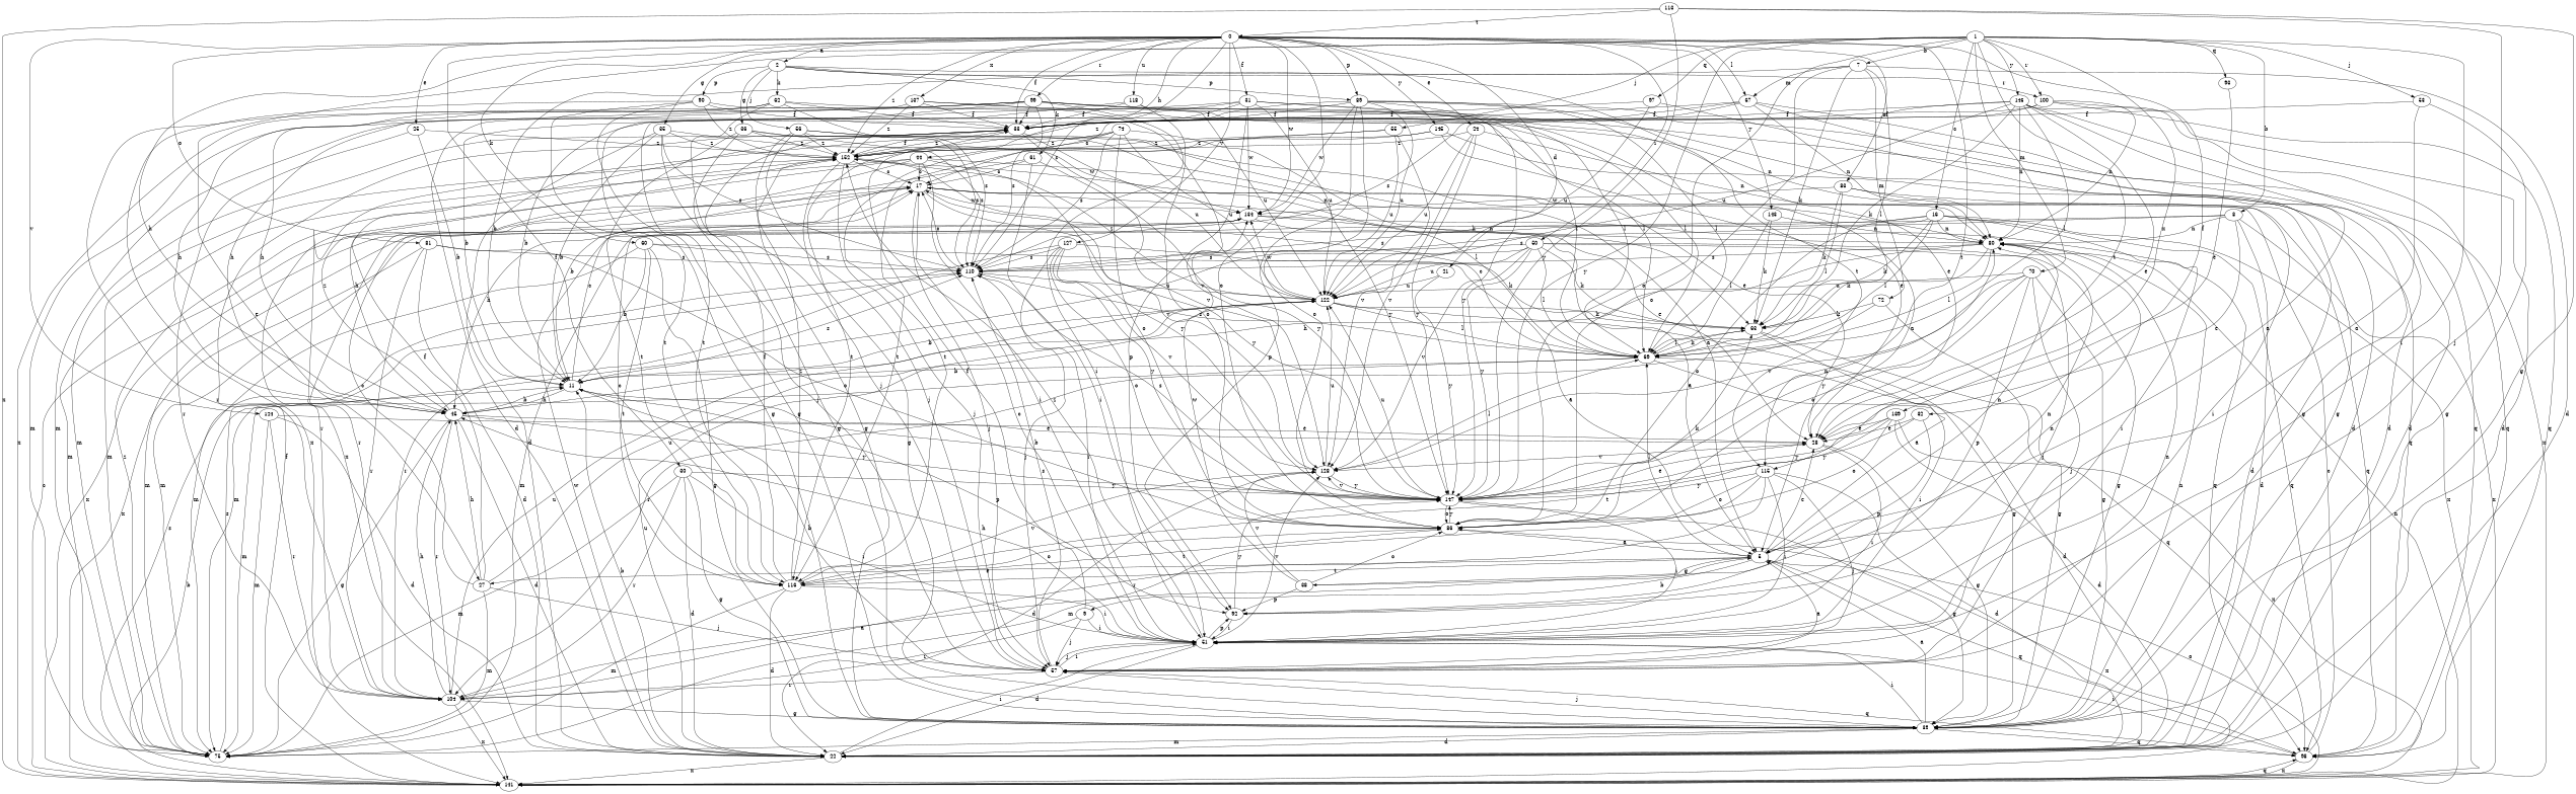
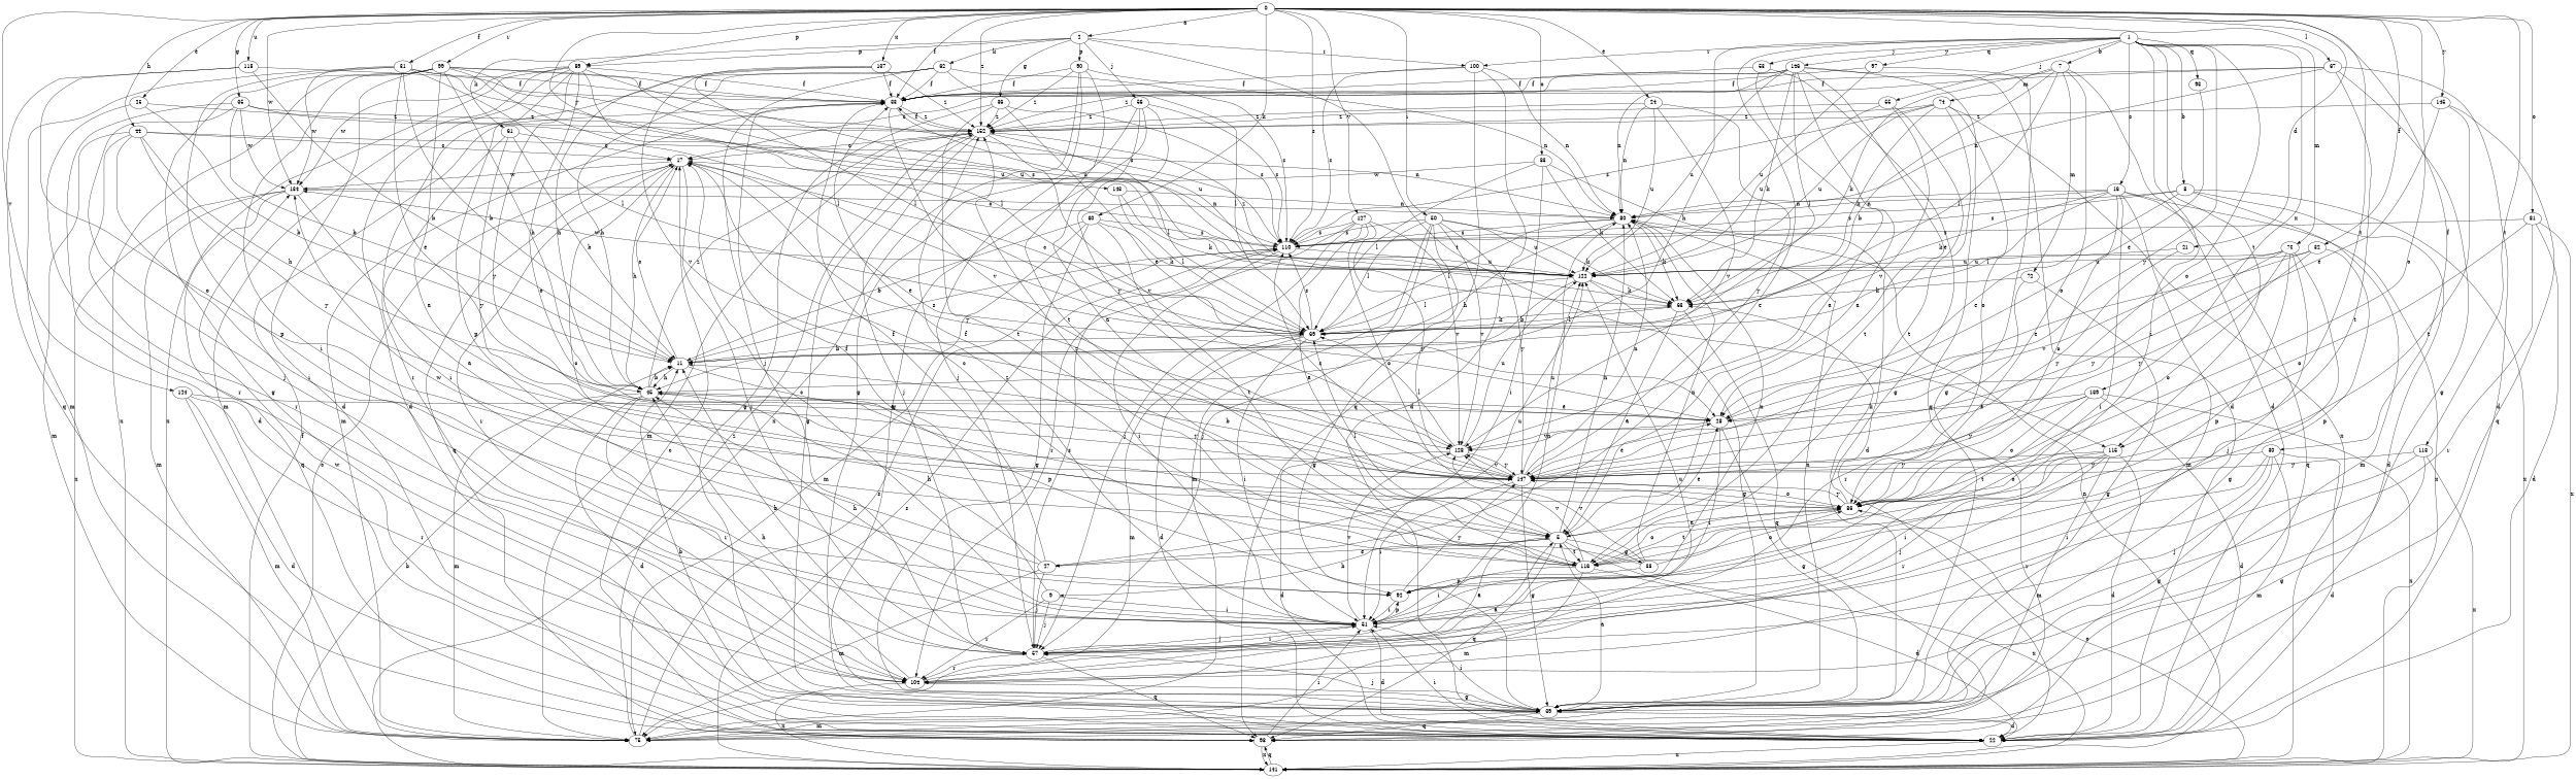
  strict digraph {
    0
    2
    21
    24
    25
    30
    31
    32
    33
    35
    44
    50
    60
    67
    81
    83
    86
    89
    99
    110
    113
    115
    118
    124
    127
    134
    137
    143
    145
    152
    100
    36
    56
    61
    62
    90
    147
    122
    80
    128
    11
    104
    51
    22
    75
    39
    28
    69
    92
    57
    45
    17
    63
    116
    141
    5
    98
    1
    7
    8
    16
    27
    53
    55
    70
    93
    97
    139
    146
    72
    74
    9
    38
    0 -> 2 [label=a]
    0 -> 21 [label=d]
    0 -> 24 [label=e]
    0 -> 25 [label=e]
    0 -> 30 [label=f]
    0 -> 31 [label=f]
    0 -> 32 [label=f]
    0 -> 33 [label=f]
    0 -> 35 [label=g]
    0 -> 44 [label=h]
    0 -> 50 [label=i]
    0 -> 60 [label=k]
    0 -> 67 [label=l]
    0 -> 81 [label=o]
    0 -> 83 [label=o]
    0 -> 86 [label=o]
    0 -> 89 [label=p]
    0 -> 99 [label=r]
    0 -> 110 [label=s]
-   113 -> 0 [label=t]
+   0 -> 113 [label=t]
    0 -> 115 [label=t]
    0 -> 118 [label=u]
    0 -> 124 [label=v]
    0 -> 127 [label=v]
    0 -> 134 [label=w]
    0 -> 137 [label=x]
    0 -> 143 [label=y]
    0 -> 145 [label=y]
    0 -> 152 [label=z]
    2 -> 89 [label=p]
    2 -> 115 [label=t]
    2 -> 100 [label=r]
    2 -> 36 [label=g]
    2 -> 56 [label=j]
    2 -> 61 [label=k]
    2 -> 62 [label=k]
    2 -> 90 [label=p]
    21 -> 147 [label=y]
    21 -> 122 [label=u]
    24 -> 152 [label=z]
    24 -> 147 [label=y]
    24 -> 122 [label=u]
    24 -> 80 [label=n]
    24 -> 128 [label=v]
    25 -> 152 [label=z]
    25 -> 11 [label=b]
    25 -> 104 [label=r]
    30 -> 147 [label=y]
    30 -> 104 [label=r]
    30 -> 51 [label=i]
    30 -> 22 [label=d]
    30 -> 75 [label=m]
    30 -> 39 [label=g]
    31 -> 33 [label=f]
    31 -> 134 [label=w]
    31 -> 122 [label=u]
    31 -> 11 [label=b]
    31 -> 75 [label=m]
    31 -> 28 [label=e]
    31 -> 69 [label=l]
    31 -> 92 [label=p]
    32 -> 147 [label=y]
    32 -> 28 [label=e]
    32 -> 92 [label=p]
    33 -> 152 [label=z]
    33 -> 122 [label=u]
    33 -> 128 [label=v]
    33 -> 75 [label=m]
    35 -> 110 [label=s]
    35 -> 134 [label=w]
    35 -> 152 [label=z]
    35 -> 11 [label=b]
    35 -> 22 [label=d]
    35 -> 57 [label=j]
    44 -> 147 [label=y]
    44 -> 80 [label=n]
    44 -> 104 [label=r]
    44 -> 51 [label=i]
    44 -> 75 [label=m]
    44 -> 45 [label=h]
    44 -> 17 [label=c]
    50 -> 110 [label=s]
    50 -> 147 [label=y]
    50 -> 122 [label=u]
    50 -> 128 [label=v]
    50 -> 75 [label=m]
    50 -> 39 [label=g]
    50 -> 69 [label=l]
    50 -> 57 [label=j]
    50 -> 63 [label=k]
    60 -> 110 [label=s]
    60 -> 11 [label=b]
    60 -> 75 [label=m]
    60 -> 39 [label=g]
    60 -> 63 [label=k]
    60 -> 116 [label=t]
    67 -> 33 [label=f]
    67 -> 152 [label=z]
    67 -> 80 [label=n]
    67 -> 22 [label=d]
    67 -> 39 [label=g]
    67 -> 116 [label=t]
    81 -> 86 [label=o]
    81 -> 110 [label=s]
    81 -> 104 [label=r]
    81 -> 22 [label=d]
    81 -> 141 [label=x]
    83 -> 134 [label=w]
    83 -> 51 [label=i]
    83 -> 22 [label=d]
    83 -> 69 [label=l]
    83 -> 63 [label=k]
    86 -> 147 [label=y]
    86 -> 63 [label=k]
    86 -> 116 [label=t]
    86 -> 5 [label=a]
    89 -> 33 [label=f]
    89 -> 86 [label=o]
    89 -> 134 [label=w]
    89 -> 147 [label=y]
    89 -> 122 [label=u]
    89 -> 22 [label=d]
    89 -> 75 [label=m]
    89 -> 69 [label=l]
    89 -> 92 [label=p]
    89 -> 141 [label=x]
    99 -> 33 [label=f]
    99 -> 110 [label=s]
    99 -> 122 [label=u]
    99 -> 51 [label=i]
    99 -> 22 [label=d]
    99 -> 39 [label=g]
    99 -> 69 [label=l]
    99 -> 45 [label=h]
    99 -> 141 [label=x]
    99 -> 5 [label=a]
    110 -> 122 [label=u]
    110 -> 51 [label=i]
    110 -> 17 [label=c]
    113 -> 147 [label=y]
    113 -> 39 [label=g]
    113 -> 57 [label=j]
    113 -> 141 [label=x]
    115 -> 86 [label=o]
    115 -> 147 [label=y]
    115 -> 104 [label=r]
    115 -> 51 [label=i]
    115 -> 22 [label=d]
    115 -> 75 [label=m]
    115 -> 57 [label=j]
    118 -> 33 [label=f]
    118 -> 86 [label=o]
    118 -> 11 [label=b]
    118 -> 98 [label=q]
    124 -> 104 [label=r]
    124 -> 22 [label=d]
    124 -> 75 [label=m]
    124 -> 28 [label=e]
    127 -> 86 [label=o]
    127 -> 110 [label=s]
    127 -> 147 [label=y]
    127 -> 128 [label=v]
    127 -> 104 [label=r]
    127 -> 57 [label=j]
    127 -> 5 [label=a]
    134 -> 80 [label=n]
    134 -> 75 [label=m]
    134 -> 141 [label=x]
    134 -> 5 [label=a]
    134 -> 98 [label=q]
    137 -> 33 [label=f]
    137 -> 152 [label=z]
    137 -> 128 [label=v]
    137 -> 69 [label=l]
    137 -> 45 [label=h]
    143 -> 80 [label=n]
    143 -> 69 [label=l]
    143 -> 63 [label=k]
    145 -> 152 [label=z]
    145 -> 28 [label=e]
    145 -> 116 [label=t]
    145 -> 98 [label=q]
    152 -> 33 [label=f]
    152 -> 128 [label=v]
    152 -> 75 [label=m]
    152 -> 39 [label=g]
    152 -> 69 [label=l]
    152 -> 57 [label=j]
    152 -> 17 [label=c]
    100 -> 33 [label=f]
    100 -> 110 [label=s]
    100 -> 80 [label=n]
    100 -> 22 [label=d]
    100 -> 98 [label=q]
    36 -> 110 [label=s]
    36 -> 152 [label=z]
    36 -> 39 [label=g]
    36 -> 28 [label=e]
    36 -> 116 [label=t]
    56 -> 110 [label=s]
    56 -> 152 [label=z]
    56 -> 147 [label=y]
    56 -> 39 [label=g]
    56 -> 57 [label=j]
    56 -> 5 [label=a]
    61 -> 147 [label=y]
    61 -> 11 [label=b]
    61 -> 51 [label=i]
    61 -> 17 [label=c]
    62 -> 33 [label=f]
    62 -> 110 [label=s]
    62 -> 104 [label=r]
    62 -> 69 [label=l]
    62 -> 57 [label=j]
    62 -> 45 [label=h]
    90 -> 33 [label=f]
    90 -> 152 [label=z]
    90 -> 80 [label=n]
    90 -> 39 [label=g]
    90 -> 116 [label=t]
    90 -> 141 [label=x]
    147 -> 86 [label=o]
    147 -> 110 [label=s]
    147 -> 122 [label=u]
    147 -> 80 [label=n]
    147 -> 128 [label=v]
    147 -> 11 [label=b]
    147 -> 51 [label=i]
    147 -> 39 [label=g]
    147 -> 28 [label=e]
    122 -> 134 [label=w]
    122 -> 152 [label=z]
    122 -> 11 [label=b]
    122 -> 39 [label=g]
    122 -> 69 [label=l]
    122 -> 63 [label=k]
    80 -> 110 [label=s]
    80 -> 69 [label=l]
    80 -> 45 [label=h]
    80 -> 63 [label=k]
    128 -> 147 [label=y]
    128 -> 122 [label=u]
    128 -> 22 [label=d]
    128 -> 69 [label=l]
    11 -> 110 [label=s]
    11 -> 92 [label=p]
    11 -> 45 [label=h]
    11 -> 17 [label=c]
    104 -> 122 [label=u]
    104 -> 39 [label=g]
    104 -> 45 [label=h]
    104 -> 141 [label=x]
    104 -> 5 [label=a]
    51 -> 152 [label=z]
    51 -> 128 [label=v]
    51 -> 22 [label=d]
    51 -> 92 [label=p]
    51 -> 57 [label=j]
    51 -> 45 [label=h]
    51 -> 17 [label=c]
    22 -> 134 [label=w]
-   22 -> 122 [label=u]
+   32 -> 122 [label=u]
    22 -> 11 [label=b]
    22 -> 51 [label=i]
    22 -> 141 [label=x]
    75 -> 110 [label=s]
    75 -> 152 [label=z]
    39 -> 80 [label=n]
    39 -> 51 [label=i]
    39 -> 22 [label=d]
    39 -> 75 [label=m]
    39 -> 57 [label=j]
    39 -> 5 [label=a]
    39 -> 98 [label=q]
    28 -> 128 [label=v]
    28 -> 51 [label=i]
    28 -> 39 [label=g]
    69 -> 110 [label=s]
    69 -> 11 [label=b]
    69 -> 51 [label=i]
    69 -> 22 [label=d]
    69 -> 75 [label=m]
    69 -> 17 [label=c]
    69 -> 63 [label=k]
    92 -> 147 [label=y]
    92 -> 80 [label=n]
    92 -> 51 [label=i]
    57 -> 110 [label=s]
    57 -> 80 [label=n]
    57 -> 11 [label=b]
    57 -> 104 [label=r]
    57 -> 51 [label=i]
    57 -> 5 [label=a]
    57 -> 98 [label=q]
    45 -> 152 [label=z]
    45 -> 147 [label=y]
    45 -> 11 [label=b]
    45 -> 104 [label=r]
    45 -> 22 [label=d]
-   45 -> 75 [label=g]
+   45 -> 75 [label=m]
    45 -> 28 [label=e]
    17 -> 134 [label=w]
    17 -> 147 [label=y]
    17 -> 104 [label=r]
    17 -> 28 [label=e]
    17 -> 57 [label=j]
    17 -> 45 [label=h]
    17 -> 98 [label=q]
    63 -> 69 [label=l]
    63 -> 5 [label=a]
    63 -> 98 [label=q]
    116 -> 33 [label=f]
    116 -> 86 [label=o]
    116 -> 152 [label=z]
    116 -> 128 [label=v]
    116 -> 51 [label=i]
    116 -> 22 [label=d]
    116 -> 75 [label=m]
    116 -> 17 [label=c]
    141 -> 33 [label=f]
    141 -> 86 [label=o]
    141 -> 110 [label=s]
    141 -> 80 [label=n]
    141 -> 11 [label=b]
    141 -> 17 [label=c]
    141 -> 98 [label=q]
    5 -> 80 [label=n]
    5 -> 28 [label=e]
    5 -> 69 [label=l]
    5 -> 116 [label=t]
    5 -> 141 [label=x]
    5 -> 98 [label=q]
    5 -> 27 [label=e]
    5 -> 9 [label=b]
    5 -> 38 [label=g]
    98 -> 51 [label=i]
    98 -> 17 [label=c]
    98 -> 141 [label=x]
    1 -> 86 [label=o]
    1 -> 115 [label=t]
    1 -> 100 [label=r]
    1 -> 147 [label=y]
    1 -> 51 [label=i]
    1 -> 45 [label=h]
    1 -> 7 [label=b]
    1 -> 8 [label=b]
    1 -> 16 [label=c]
    1 -> 27 [label=e]
    1 -> 53 [label=j]
    1 -> 55 [label=j]
    1 -> 70 [label=m]
    1 -> 93 [label=q]
    1 -> 97 [label=q]
    1 -> 139 [label=x]
    1 -> 146 [label=y]
    7 -> 86 [label=o]
    7 -> 11 [label=b]
    7 -> 22 [label=d]
    7 -> 69 [label=l]
    7 -> 63 [label=k]
    7 -> 72 [label=m]
-   7 -> 67 [label=m]
+   7 -> 74 [label=m]
    8 -> 110 [label=s]
    8 -> 80 [label=n]
    8 -> 22 [label=d]
    8 -> 75 [label=m]
    8 -> 28 [label=e]
    8 -> 141 [label=x]
    16 -> 86 [label=o]
    16 -> 110 [label=s]
    16 -> 80 [label=n]
    16 -> 51 [label=i]
    16 -> 75 [label=m]
    16 -> 69 [label=l]
    16 -> 63 [label=k]
    16 -> 141 [label=x]
    16 -> 98 [label=q]
    27 -> 33 [label=f]
    27 -> 122 [label=u]
    27 -> 75 [label=m]
    27 -> 57 [label=j]
    27 -> 45 [label=h]
    27 -> 17 [label=c]
    53 -> 33 [label=f]
    53 -> 39 [label=g]
    53 -> 5 [label=a]
    55 -> 152 [label=z]
    55 -> 122 [label=u]
    55 -> 128 [label=v]
    55 -> 116 [label=t]
    70 -> 86 [label=o]
    70 -> 147 [label=y]
    70 -> 122 [label=u]
    70 -> 128 [label=v]
    70 -> 39 [label=g]
    70 -> 92 [label=p]
    70 -> 57 [label=j]
    93 -> 28 [label=e]
    97 -> 33 [label=f]
    97 -> 122 [label=u]
    97 -> 39 [label=g]
    139 -> 86 [label=o]
    139 -> 147 [label=y]
    139 -> 22 [label=d]
    139 -> 28 [label=e]
    139 -> 116 [label=t]
    139 -> 141 [label=x]
    146 -> 33 [label=f]
    146 -> 122 [label=u]
    146 -> 80 [label=n]
    146 -> 22 [label=d]
    146 -> 28 [label=e]
    146 -> 69 [label=l]
    146 -> 17 [label=c]
    146 -> 63 [label=k]
    146 -> 5 [label=a]
    146 -> 98 [label=q]
    72 -> 104 [label=r]
    72 -> 39 [label=g]
    72 -> 63 [label=k]
    74 -> 86 [label=o]
    74 -> 110 [label=s]
    74 -> 152 [label=z]
    74 -> 122 [label=u]
    74 -> 63 [label=k]
    74 -> 116 [label=t]
    74 -> 141 [label=x]
    9 -> 33 [label=f]
    9 -> 104 [label=r]
    9 -> 51 [label=i]
    9 -> 57 [label=j]
    38 -> 86 [label=o]
    38 -> 134 [label=w]
    38 -> 80 [label=n]
    38 -> 128 [label=v]
    38 -> 92 [label=p]
  }
